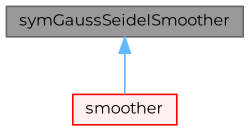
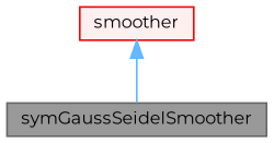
  digraph {
    fontname=Montserrat
    node [fontname=Montserrat fontsize=10 shape=box style=filled]
    n1 [color=gray40 fillcolor=grey60 fontcolor=black height=0.2 label=symGaussSeidelSmoother width=0.4]
    n2 [color=red fillcolor="#FFF0F0" height=0.2 label=smoother width=0.4]
-   n1 -> n2 [color=steelblue1 dir=back fontname=Montserrat fontsize=10 labelfontname=Helvetica labelfontsize=10 style=solid]
+   n2 -> n1 [color=steelblue1 dir=back fontname=Montserrat fontsize=10 labelfontname=Helvetica labelfontsize=10 style=solid]
  }
